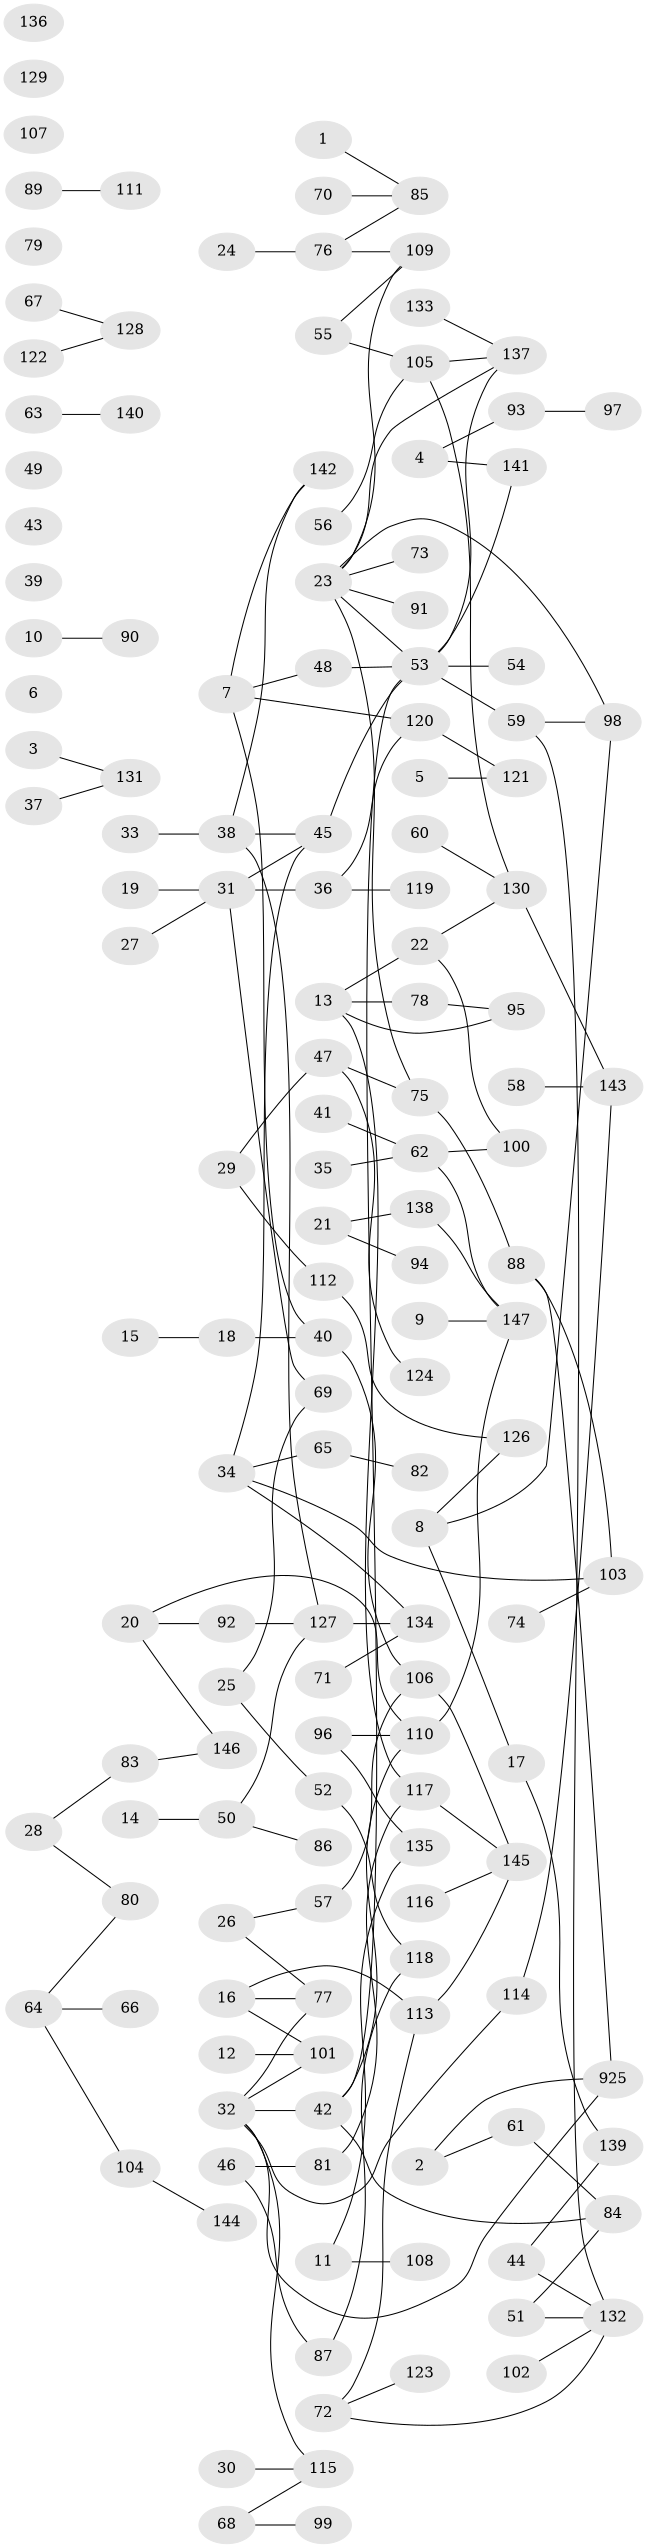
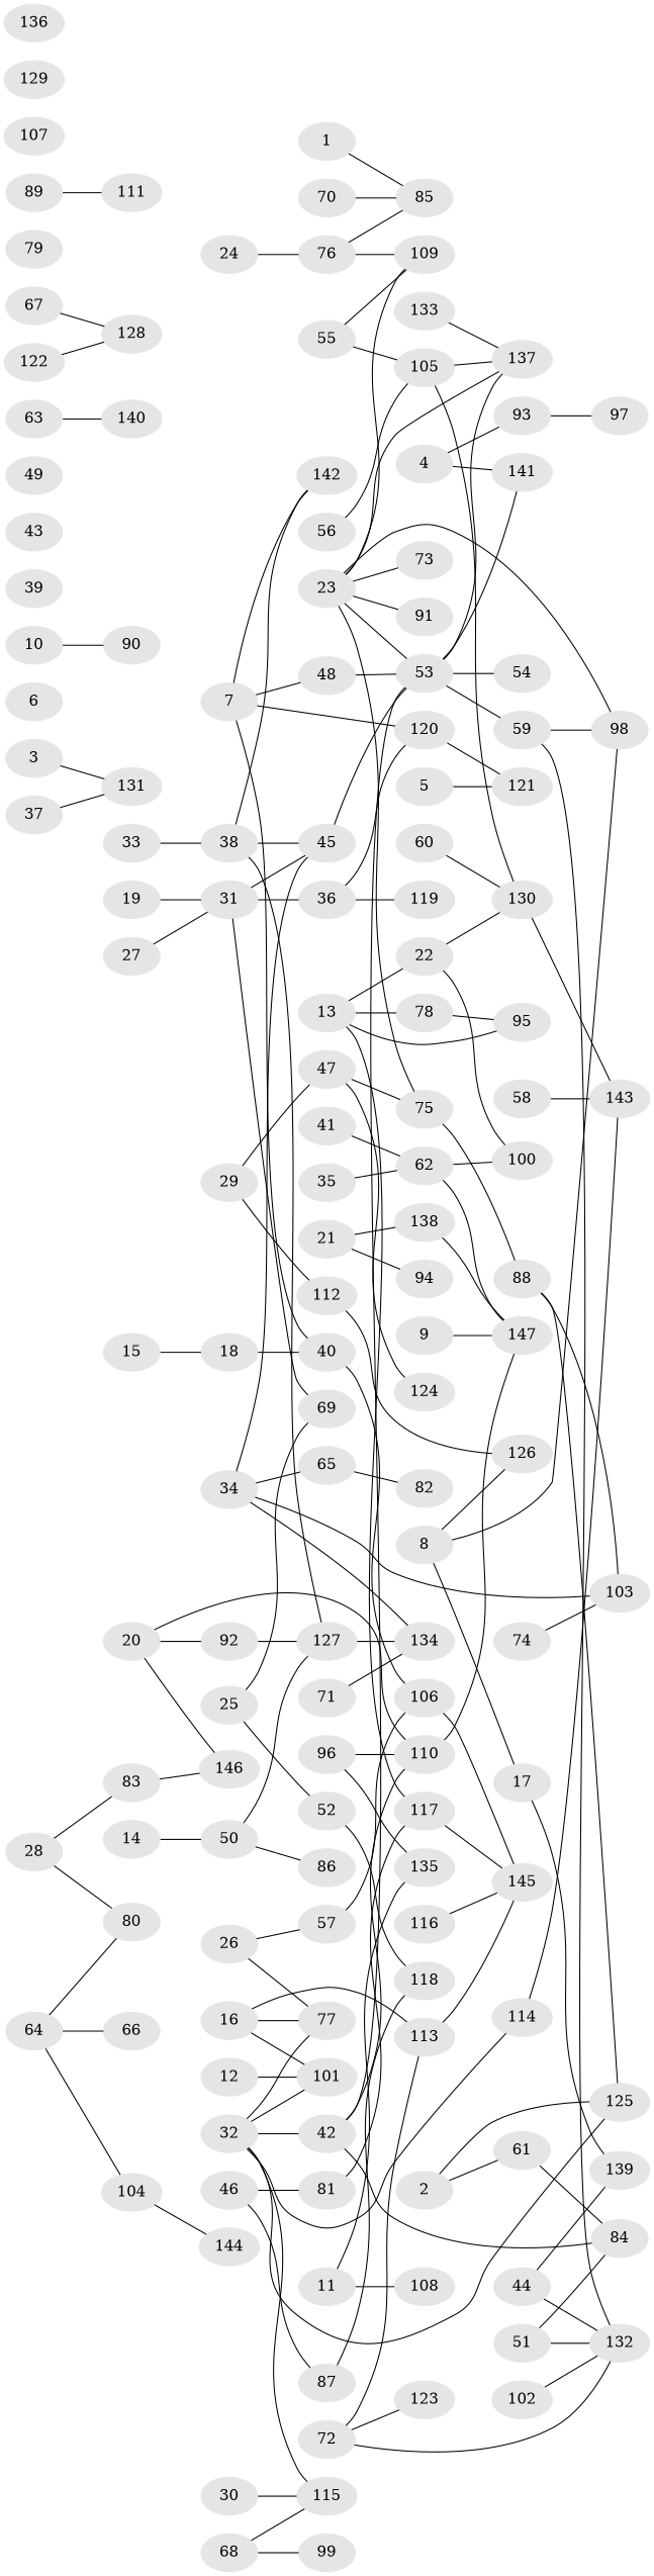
  graph {
    rankdir=LR
    node [color=gray90 style=filled]
    1
    85
    2
    61
-   125 [label=925]
+   125
    84
    3
    131
    44
    139
    132
    4
    93
    141
    97
    5
    121
    6
    7
    142
    40
    48
    120
    106
    53
    8
    17
    98
    126
    9
    147
    10
    90
    11
    108
    135
    12
    101
    13
    22
    78
    95
    117
    100
    130
    145
    14
    50
    127
    86
    15
    18
    16
    77
    113
    19
    31
    69
    36
    45
    20
    92
    110
    146
    21
    94
    138
    143
    23
    73
    75
    91
    109
    137
    54
    59
    88
    24
    76
    25
    52
    118
    26
    57
    27
    28
    80
    83
    29
    47
    112
    124
    30
    115
    119
    32
    42
    114
    33
    38
    34
    65
    103
    134
    82
    35
    62
    37
    39
    41
    43
    46
    81
    87
    49
    51
    55
    105
    56
    58
    60
    63
    140
    64
    66
    104
    144
    67
    128
    68
    99
    70
    71
    72
    123
    74
    79
    89
    111
    96
    102
    107
    116
    122
    129
    133
    136
    1 -- 85
    2 -- 61
    2 -- 125
    61 -- 84
    3 -- 131
    44 -- 139
    44 -- 132
    4 -- 93
    4 -- 141
    93 -- 97
    5 -- 121
    7 -- 142
    7 -- 40
    7 -- 48
    7 -- 120
    40 -- 106
    48 -- 53
    120 -- 121
    106 -- 145
    53 -- 141
    53 -- 137
    53 -- 54
    53 -- 59
    8 -- 17
    8 -- 98
    8 -- 126
    17 -- 139
    9 -- 147
    10 -- 90
    11 -- 108
    11 -- 135
    12 -- 101
    13 -- 22
    13 -- 78
    13 -- 95
    13 -- 117
    22 -- 100
    22 -- 130
    78 -- 95
    117 -- 145
    130 -- 143
    14 -- 50
    50 -- 127
    50 -- 86
    127 -- 134
    15 -- 18
    18 -- 40
    16 -- 101
    16 -- 77
    16 -- 113
    113 -- 145
    19 -- 31
    31 -- 69
    31 -- 36
    31 -- 45
    36 -- 120
    36 -- 119
    45 -- 53
    20 -- 92
    20 -- 110
    20 -- 146
    92 -- 127
    110 -- 147
    21 -- 94
    21 -- 138
    138 -- 147
    23 -- 53
    23 -- 98
    23 -- 73
    23 -- 75
    23 -- 91
    23 -- 109
    23 -- 137
    75 -- 88
    59 -- 132
    59 -- 98
    88 -- 125
    88 -- 103
    24 -- 76
    76 -- 85
    76 -- 109
    25 -- 69
    25 -- 52
    52 -- 118
    26 -- 77
    26 -- 57
    57 -- 106
    27 -- 31
    28 -- 80
    28 -- 83
    83 -- 146
    29 -- 47
    29 -- 112
    47 -- 75
    47 -- 124
    112 -- 126
    30 -- 115
    32 -- 125
    32 -- 101
    32 -- 77
    32 -- 115
    32 -- 42
    32 -- 114
    42 -- 84
    42 -- 53
    42 -- 110
    114 -- 143
    33 -- 38
    38 -- 142
    38 -- 127
    38 -- 45
    34 -- 45
    34 -- 65
    34 -- 103
    34 -- 134
    65 -- 82
    35 -- 62
    62 -- 147
    62 -- 100
    37 -- 131
    41 -- 62
    46 -- 81
    46 -- 87
    81 -- 117
    87 -- 118
    51 -- 84
    51 -- 132
    55 -- 109
    55 -- 105
    105 -- 130
    105 -- 137
    56 -- 105
    58 -- 143
    60 -- 130
    63 -- 140
    64 -- 80
    64 -- 66
    64 -- 104
    104 -- 144
    67 -- 128
    68 -- 115
    68 -- 99
    70 -- 85
    71 -- 134
    72 -- 132
    72 -- 113
    72 -- 123
    74 -- 103
    89 -- 111
    96 -- 135
    96 -- 110
    102 -- 132
    116 -- 145
    122 -- 128
    133 -- 137
  }
